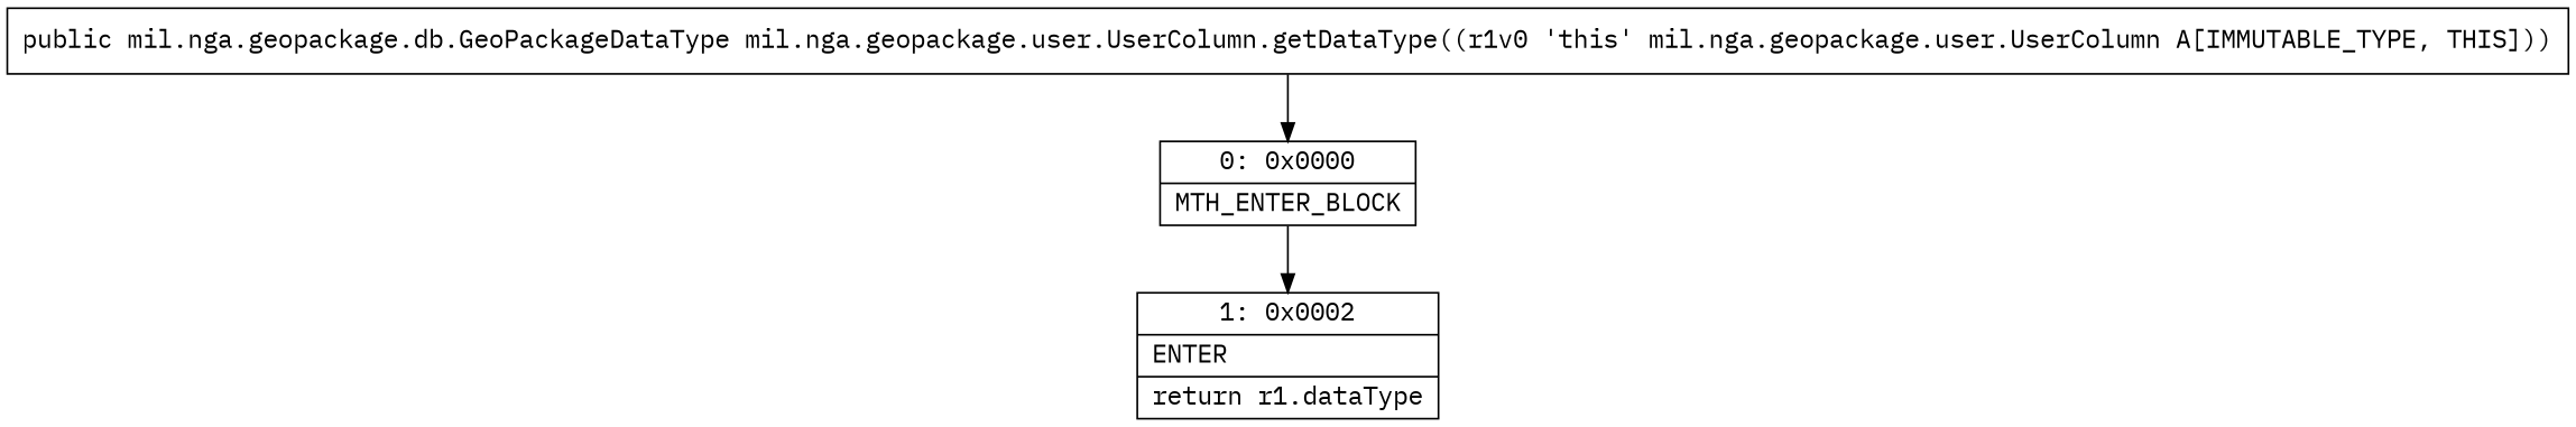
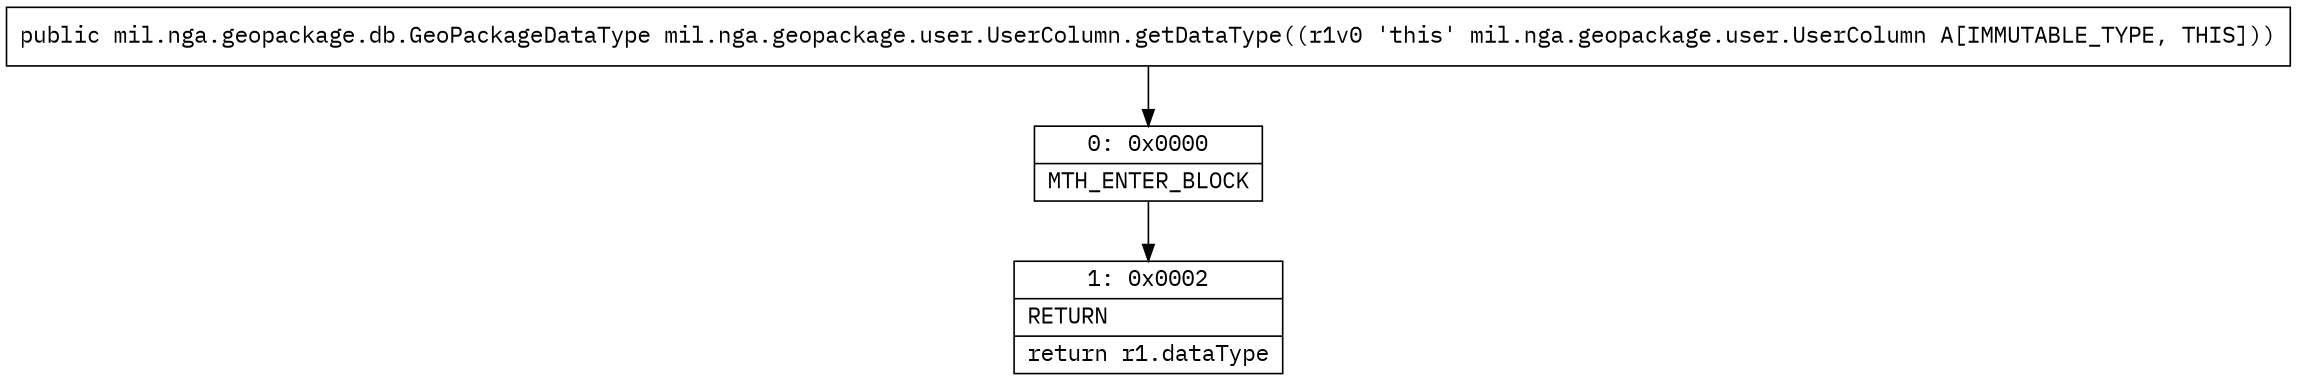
  digraph {
    fontname="IBM Plex Mono"
    node [shape=record fontname="IBM Plex Mono"]
    edge [fontname="IBM Plex Mono"]
    n1 [label="{0\:\ 0x0000|MTH_ENTER_BLOCK\l}"]
-   n2 [label="{1\:\ 0x0002|ENTER\l|return r1.dataType\l}"]
+   n2 [label="{1\:\ 0x0002|RETURN\l|return r1.dataType\l}"]
    n3 [label="{public mil.nga.geopackage.db.GeoPackageDataType mil.nga.geopackage.user.UserColumn.getDataType((r1v0 'this' mil.nga.geopackage.user.UserColumn A[IMMUTABLE_TYPE, THIS])) }"]
    n1 -> n2
    n3 -> n1
  }
